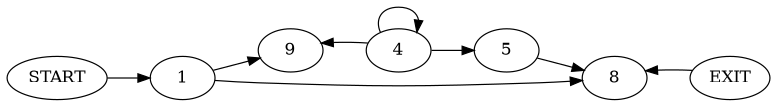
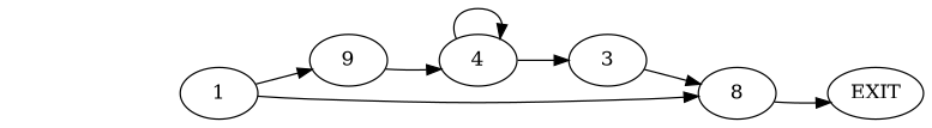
  digraph {
    rankdir=LR
-   n1 [label=START]
    1
    n3 [label=9]
    n4 [label=8]
    n5 [label=EXIT]
    4
-   5
-   n1 -> 1
+   5 [label=3]
    1 -> n3
    1 -> n4
-   4 -> n3
-   n5 -> n4
+   n3 -> 4
+   n4 -> n5
    4 -> 4
    4 -> 5
    5 -> n4
  }
